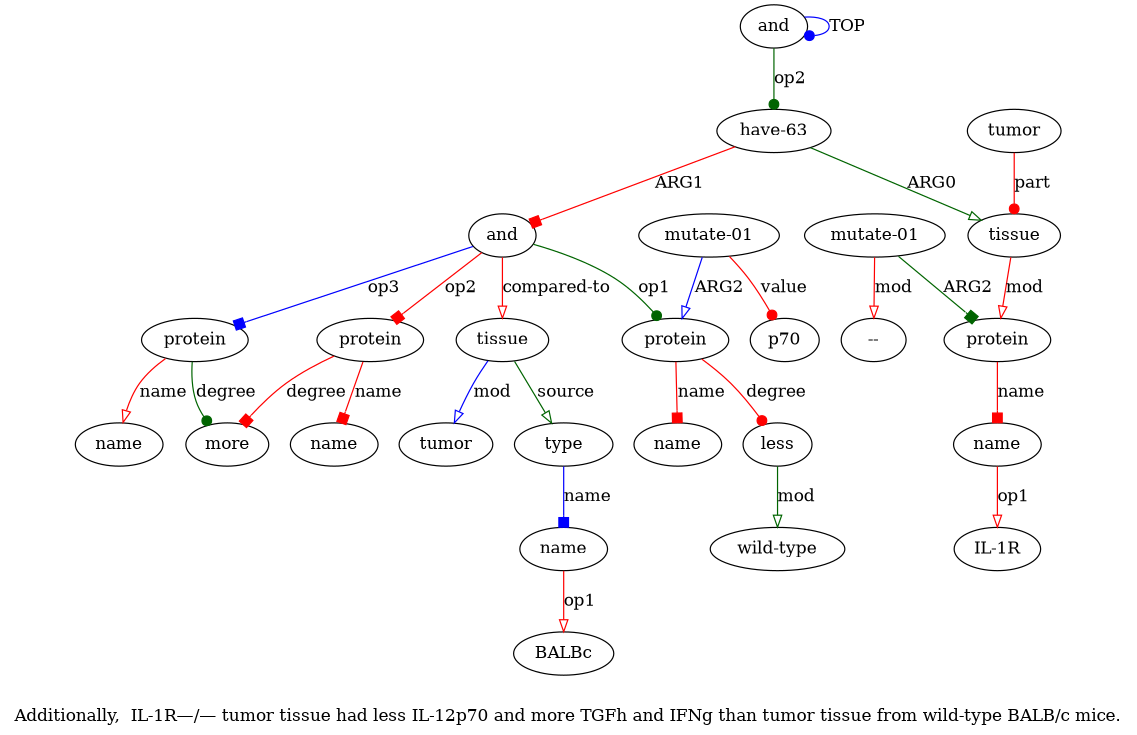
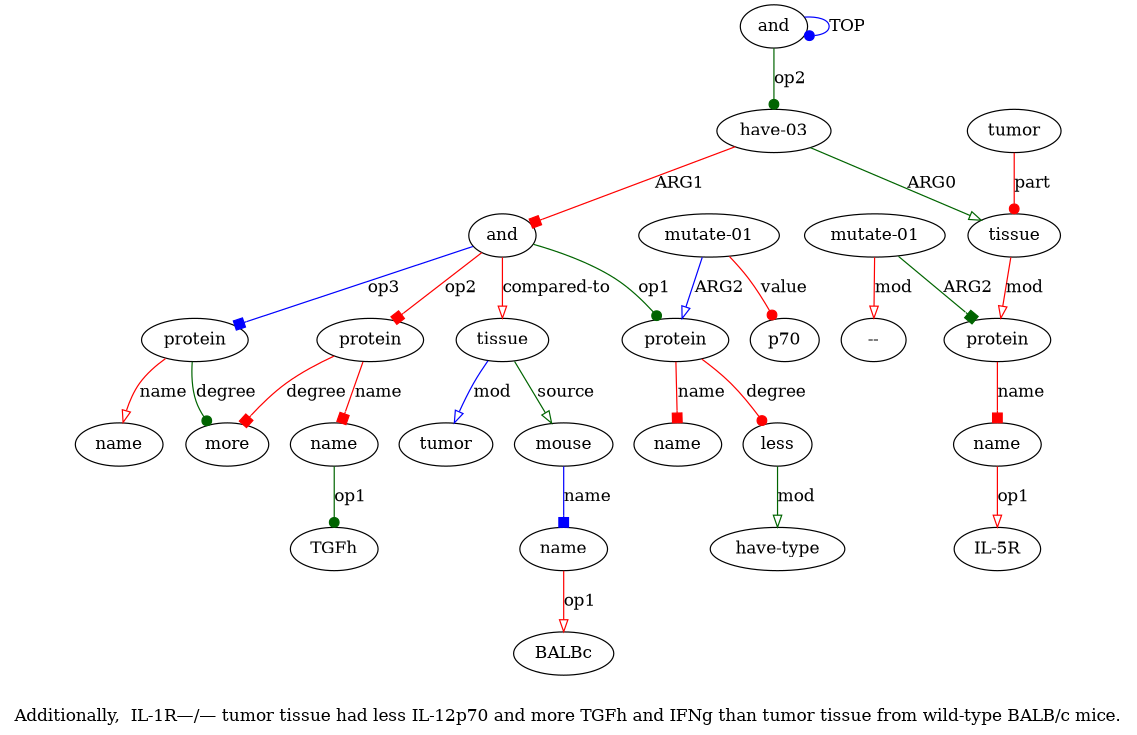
  digraph {
    label="Additionally,  IL-1R—/— tumor tissue had less IL-12p70 and more TGFh and IFNg than tumor tissue from wild-type BALB/c mice."
    node [color=black gold_ind=-1 gold_label=name test_ind=-1 test_label=name]
    edge [arrowhead=onormal color=red gold_label=name test_label=name]
    n1 [gold_ind=20 label=name test_ind=20]
    n2 [gold_label=BALBc label=BALBc test_label=BALBc]
-   n3 [gold_ind=21 gold_label="wild-type" label="wild-type" test_ind=21 test_label="wild-type"]
+   n3 [gold_ind=21 gold_label="wild-type" label="have-type" test_ind=21 test_label="wild-type"]
+   n4 [gold_label=TGFh label=TGFh test_label=TGFh]
    n5 [gold_label=p70 label=p70 test_label=p70]
    n6 [gold_label="--" label="--" test_label="--"]
    n7 [gold_ind=15 gold_label=protein label=protein test_ind=15 test_label=protein]
    n8 [gold_ind=14 gold_label=more label=more test_ind=14 test_label=more]
    n9 [gold_ind=16 label=name test_ind=16]
    n10 [gold_ind=17 gold_label=tissue label=tissue test_ind=17 test_label=tissue]
-   n11 [gold_ind=19 gold_label=mouse label=type test_ind=19 test_label=mouse]
+   n11 [gold_ind=19 gold_label=mouse label=mouse test_ind=19 test_label=mouse]
    n12 [gold_ind=18 gold_label=tumor label=tumor test_ind=18 test_label=tumor]
    n13 [gold_ind=11 gold_label=less label=less test_ind=11 test_label=less]
    n14 [gold_ind=10 gold_label="mutate-01" label="mutate-01" test_ind=10 test_label="mutate-01"]
    n15 [gold_ind=8 gold_label=protein label=protein test_ind=8 test_label=protein]
    n16 [gold_ind=9 label=name test_ind=9]
    n17 [gold_ind=13 label=name test_ind=13]
    n18 [gold_ind=12 gold_label=protein label=protein test_ind=12 test_label=protein]
-   n19 [gold_ind=1 gold_label="have-03" label="have-63" test_ind=1 test_label="have-03"]
+   n19 [gold_ind=1 gold_label="have-03" label="have-03" test_ind=1 test_label="have-03"]
    n20 [gold_ind=2 gold_label=tissue label=tissue test_ind=2 test_label=tissue]
    n21 [gold_ind=7 gold_label=and label=and test_ind=7 test_label=and]
    n22 [gold_ind=4 gold_label=protein label=protein test_ind=4 test_label=protein]
    n23 [gold_ind=5 label=name test_ind=5]
    n24 [gold_ind=0 gold_label=and label=and test_ind=0 test_label=and]
    n25 [gold_ind=3 gold_label=tumor label=tumor test_ind=3 test_label=tumor]
-   n26 [gold_label="IL-1R" label="IL-1R" test_label="IL-1R"]
+   n26 [gold_label="IL-1R" label="IL-5R" test_label="IL-1R"]
    n27 [gold_ind=6 gold_label="mutate-01" label="mutate-01" test_ind=6 test_label="mutate-01"]
    n1 -> n2 [gold_label=op1 label=op1 test_label=op1]
    n7 -> n8 [arrowhead=dot color=darkgreen gold_label=degree label=degree test_label=degree]
    n7 -> n9 [label=name]
    n10 -> n11 [color=darkgreen gold_label=source label=source test_label=source]
    n10 -> n12 [color=blue gold_label=mod label=mod test_label=mod]
    n11 -> n1 [arrowhead=box color=blue label=name]
    n13 -> n3 [color=darkgreen gold_label=mod label=mod test_label=mod]
    n14 -> n5 [arrowhead=dot gold_label=value label=value test_label=value]
    n14 -> n15 [color=blue gold_label=ARG2 label=ARG2 test_label=ARG2]
    n15 -> n13 [arrowhead=dot gold_label=degree label=degree test_label=degree]
    n15 -> n16 [arrowhead=box label=name]
+   n17 -> n4 [arrowhead=dot color=darkgreen gold_label=op1 label=op1 test_label=op1]
    n18 -> n8 [arrowhead=box gold_label=degree label=degree test_label=degree]
    n18 -> n17 [arrowhead=box label=name]
    n19 -> n20 [color=darkgreen gold_label=ARG0 label=ARG0 test_label=ARG0]
    n19 -> n21 [arrowhead=box gold_label=ARG1 label=ARG1 test_label=ARG1]
    n20 -> n22 [gold_label=mod label=mod test_label=mod]
    n21 -> n7 [arrowhead=box color=blue gold_label=op3 label=op3 test_label=op3]
    n21 -> n10 [gold_label="compared-to" label="compared-to" test_label="compared-to"]
    n21 -> n15 [arrowhead=dot color=darkgreen gold_label=op1 label=op1 test_label=op1]
    n21 -> n18 [arrowhead=box gold_label=op2 label=op2 test_label=op2]
    n22 -> n23 [arrowhead=box label=name]
    n23 -> n26 [gold_label=op1 label=op1 test_label=op1]
    n24 -> n19 [arrowhead=dot color=darkgreen gold_label=op2 label=op2 test_label=op2]
    n24 -> n24 [arrowhead=dot color=blue gold_label=TOP label=TOP test_label=TOP]
    n25 -> n20 [arrowhead=dot gold_label=part label=part test_label=part]
    n27 -> n6 [gold_label=mod label=mod test_label=mod]
    n27 -> n22 [arrowhead=box color=darkgreen gold_label=ARG2 label=ARG2 test_label=ARG2]
  }
